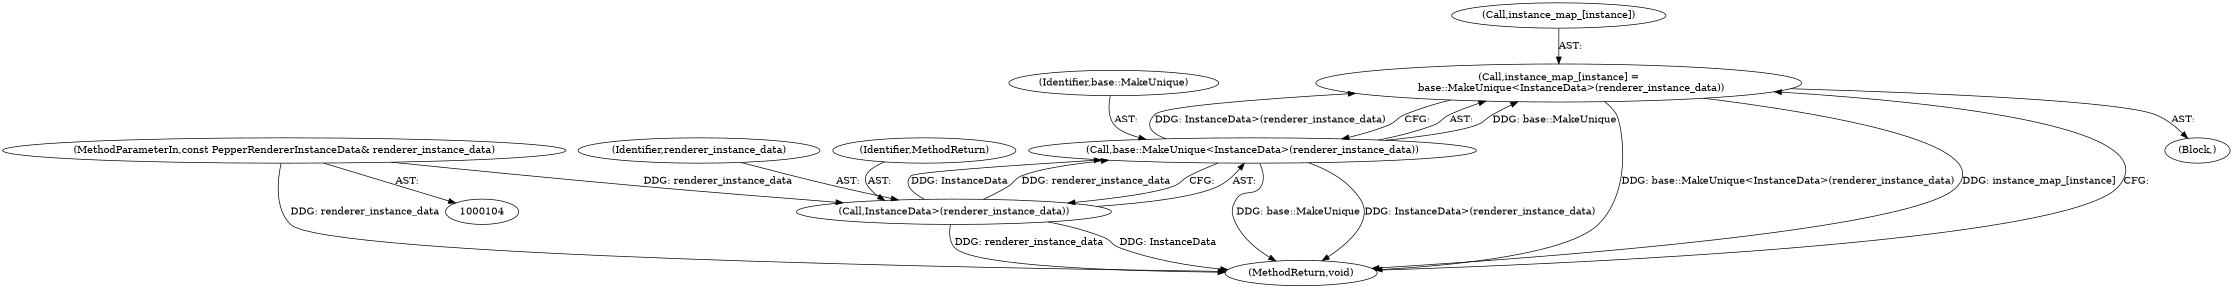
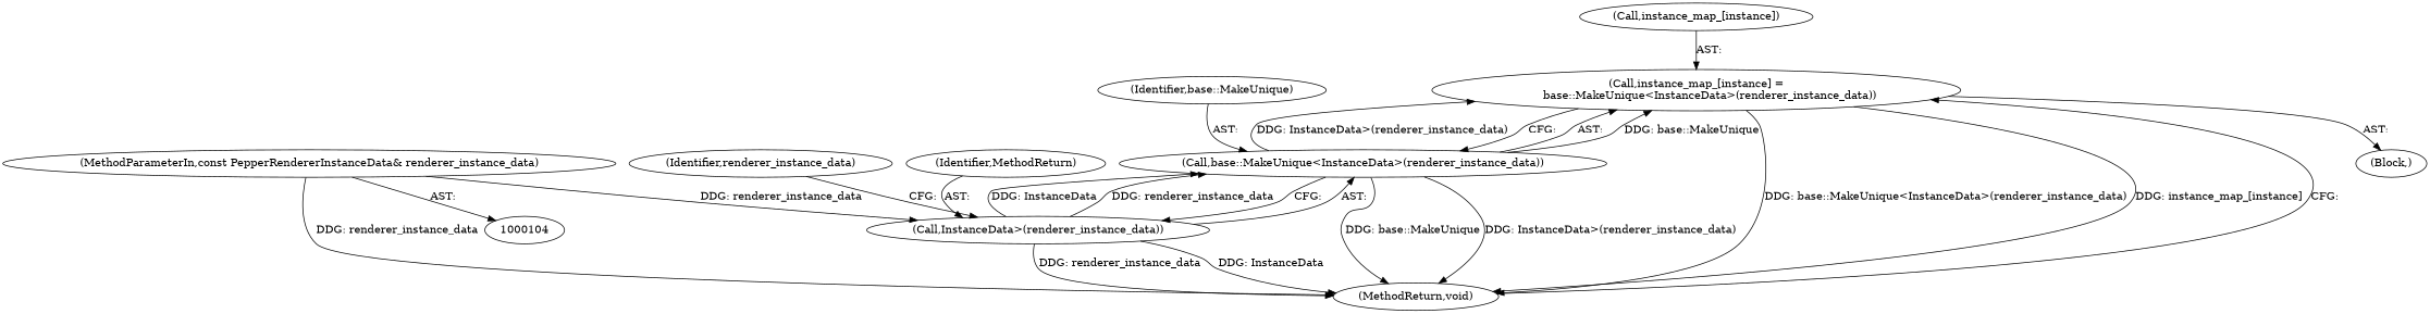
  digraph {
    n1 [label="(Call,instance_map_[instance] =\n        base::MakeUnique<InstanceData>(renderer_instance_data))"]
    n2 [label="(Call,base::MakeUnique<InstanceData>(renderer_instance_data))"]
    n3 [label="(Block,)"]
    n4 [label="(MethodReturn,void)"]
    n5 [label="(Call,InstanceData>(renderer_instance_data))"]
    n6 [label="(Identifier,renderer_instance_data)"]
    n7 [label="(MethodParameterIn,const PepperRendererInstanceData& renderer_instance_data)"]
    1000104
    n9 [label="(Call,instance_map_[instance])"]
    n10 [label="(Identifier,base::MakeUnique)"]
    n11 [label="(Identifier,MethodReturn)"]
    n1 -> n2 [label="CFG: "]
    n1 -> n3 [label="AST: "]
    n1 -> n4 [label="DDG: base::MakeUnique<InstanceData>(renderer_instance_data)"]
    n1 -> n4 [label="DDG: instance_map_[instance]"]
    n2 -> n1 [label="AST: "]
    n2 -> n1 [label="DDG: base::MakeUnique"]
    n2 -> n1 [label="DDG: InstanceData>(renderer_instance_data)"]
    n2 -> n4 [label="DDG: base::MakeUnique"]
    n2 -> n4 [label="DDG: InstanceData>(renderer_instance_data)"]
    n2 -> n5 [label="CFG: "]
    n4 -> n1 [label="CFG: "]
    n5 -> n2 [label="AST: "]
    n5 -> n2 [label="DDG: InstanceData"]
    n5 -> n2 [label="DDG: renderer_instance_data"]
    n5 -> n4 [label="DDG: renderer_instance_data"]
    n5 -> n4 [label="DDG: InstanceData"]
-   n6 -> n5 [label="AST: "]
+   n6 -> n5 [label="CFG: "]
    n7 -> n4 [label="DDG: renderer_instance_data"]
    n7 -> n5 [label="DDG: renderer_instance_data"]
    n7 -> 1000104 [label="AST: "]
    n9 -> n1 [label="AST: "]
    n10 -> n2 [label="AST: "]
    n11 -> n5 [label="AST: "]
  }
